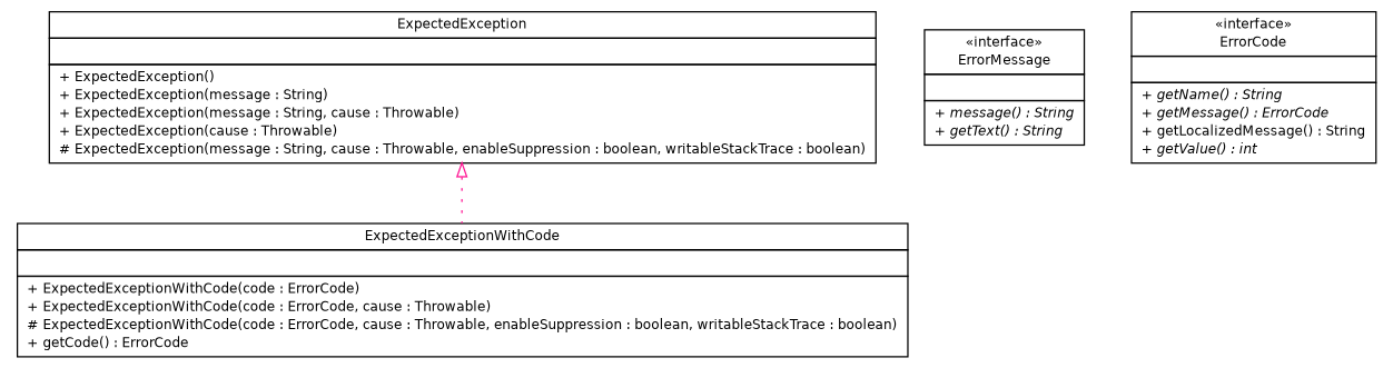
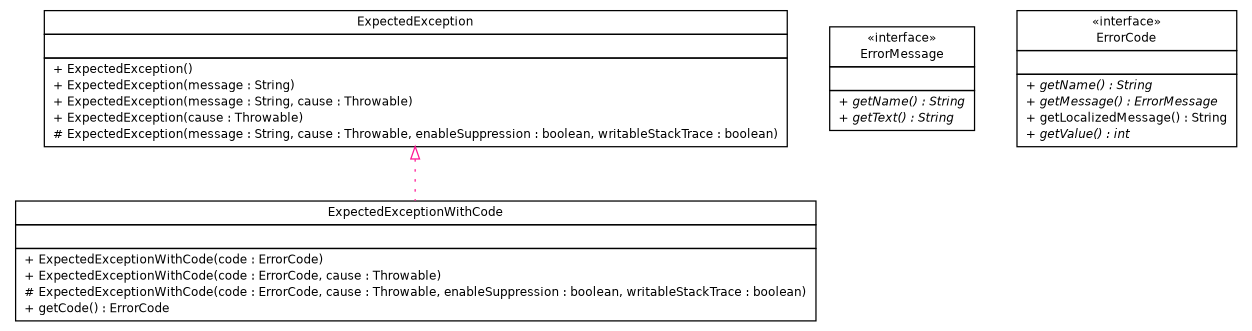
  digraph {
    nodesep=0.25
    ranksep=0.5
    node [fontcolor=black fontname=Helvetica fontsize=10.0 shape=plaintext]
    n1 [label=<<table title="top.infra.core.ExpectedExceptionWithCode" border="0" cellborder="1" cellspacing="0" cellpadding="2" port="p" href="./ExpectedExceptionWithCode.html"> 		<tr><td><table border="0" cellspacing="0" cellpadding="1"> <tr><td align="center" balign="center"> ExpectedExceptionWithCode </td></tr> 		</table></td></tr> 		<tr><td><table border="0" cellspacing="0" cellpadding="1"> <tr><td align="left" balign="left">  </td></tr> 		</table></td></tr> 		<tr><td><table border="0" cellspacing="0" cellpadding="1"> <tr><td align="left" balign="left"> + ExpectedExceptionWithCode(code : ErrorCode) </td></tr> <tr><td align="left" balign="left"> + ExpectedExceptionWithCode(code : ErrorCode, cause : Throwable) </td></tr> <tr><td align="left" balign="left"> # ExpectedExceptionWithCode(code : ErrorCode, cause : Throwable, enableSuppression : boolean, writableStackTrace : boolean) </td></tr> <tr><td align="left" balign="left"> + getCode() : ErrorCode </td></tr> 		</table></td></tr> 		</table>>]
    n2 [label=<<table title="top.infra.core.ExpectedException" border="0" cellborder="1" cellspacing="0" cellpadding="2" port="p" href="./ExpectedException.html"> 		<tr><td><table border="0" cellspacing="0" cellpadding="1"> <tr><td align="center" balign="center"> ExpectedException </td></tr> 		</table></td></tr> 		<tr><td><table border="0" cellspacing="0" cellpadding="1"> <tr><td align="left" balign="left">  </td></tr> 		</table></td></tr> 		<tr><td><table border="0" cellspacing="0" cellpadding="1"> <tr><td align="left" balign="left"> + ExpectedException() </td></tr> <tr><td align="left" balign="left"> + ExpectedException(message : String) </td></tr> <tr><td align="left" balign="left"> + ExpectedException(message : String, cause : Throwable) </td></tr> <tr><td align="left" balign="left"> + ExpectedException(cause : Throwable) </td></tr> <tr><td align="left" balign="left"> # ExpectedException(message : String, cause : Throwable, enableSuppression : boolean, writableStackTrace : boolean) </td></tr> 		</table></td></tr> 		</table>>]
-   n3 [label=<<table title="top.infra.core.ErrorMessage" border="0" cellborder="1" cellspacing="0" cellpadding="2" port="p" href="./ErrorMessage.html"> 		<tr><td><table border="0" cellspacing="0" cellpadding="1"> <tr><td align="center" balign="center"> &#171;interface&#187; </td></tr> <tr><td align="center" balign="center"> ErrorMessage </td></tr> 		</table></td></tr> 		<tr><td><table border="0" cellspacing="0" cellpadding="1"> <tr><td align="left" balign="left">  </td></tr> 		</table></td></tr> 		<tr><td><table border="0" cellspacing="0" cellpadding="1"> <tr><td align="left" balign="left"><font face="Helvetica-Oblique" point-size="10.0"> + message() : String </font></td></tr> <tr><td align="left" balign="left"><font face="Helvetica-Oblique" point-size="10.0"> + getText() : String </font></td></tr> 		</table></td></tr> 		</table>>]
-   n4 [label=<<table title="top.infra.core.ErrorCode" border="0" cellborder="1" cellspacing="0" cellpadding="2" port="p" href="./ErrorCode.html"> 		<tr><td><table border="0" cellspacing="0" cellpadding="1"> <tr><td align="center" balign="center"> &#171;interface&#187; </td></tr> <tr><td align="center" balign="center"> ErrorCode </td></tr> 		</table></td></tr> 		<tr><td><table border="0" cellspacing="0" cellpadding="1"> <tr><td align="left" balign="left">  </td></tr> 		</table></td></tr> 		<tr><td><table border="0" cellspacing="0" cellpadding="1"> <tr><td align="left" balign="left"><font face="Helvetica-Oblique" point-size="10.0"> + getName() : String </font></td></tr> <tr><td align="left" balign="left"><font face="Helvetica-Oblique" point-size="10.0"> + getMessage() : ErrorCode </font></td></tr> <tr><td align="left" balign="left"> + getLocalizedMessage() : String </td></tr> <tr><td align="left" balign="left"><font face="Helvetica-Oblique" point-size="10.0"> + getValue() : int </font></td></tr> 		</table></td></tr> 		</table>>]
+   n3 [label=<<table title="top.infra.core.ErrorMessage" border="0" cellborder="1" cellspacing="0" cellpadding="2" port="p" href="./ErrorMessage.html"> 		<tr><td><table border="0" cellspacing="0" cellpadding="1"> <tr><td align="center" balign="center"> &#171;interface&#187; </td></tr> <tr><td align="center" balign="center"> ErrorMessage </td></tr> 		</table></td></tr> 		<tr><td><table border="0" cellspacing="0" cellpadding="1"> <tr><td align="left" balign="left">  </td></tr> 		</table></td></tr> 		<tr><td><table border="0" cellspacing="0" cellpadding="1"> <tr><td align="left" balign="left"><font face="Helvetica-Oblique" point-size="10.0"> + getName() : String </font></td></tr> <tr><td align="left" balign="left"><font face="Helvetica-Oblique" point-size="10.0"> + getText() : String </font></td></tr> 		</table></td></tr> 		</table>>]
+   n4 [label=<<table title="top.infra.core.ErrorCode" border="0" cellborder="1" cellspacing="0" cellpadding="2" port="p" href="./ErrorCode.html"> 		<tr><td><table border="0" cellspacing="0" cellpadding="1"> <tr><td align="center" balign="center"> &#171;interface&#187; </td></tr> <tr><td align="center" balign="center"> ErrorCode </td></tr> 		</table></td></tr> 		<tr><td><table border="0" cellspacing="0" cellpadding="1"> <tr><td align="left" balign="left">  </td></tr> 		</table></td></tr> 		<tr><td><table border="0" cellspacing="0" cellpadding="1"> <tr><td align="left" balign="left"><font face="Helvetica-Oblique" point-size="10.0"> + getName() : String </font></td></tr> <tr><td align="left" balign="left"><font face="Helvetica-Oblique" point-size="10.0"> + getMessage() : ErrorMessage </font></td></tr> <tr><td align="left" balign="left"> + getLocalizedMessage() : String </td></tr> <tr><td align="left" balign="left"><font face="Helvetica-Oblique" point-size="10.0"> + getValue() : int </font></td></tr> 		</table></td></tr> 		</table>>]
    n2 -> n1 [arrowtail=empty dir=back fontname=Helvetica fontsize=10 headport=p labelfontname=Helvetica labelfontsize=10 tailport=p color=deeppink style=dotted]
  }
